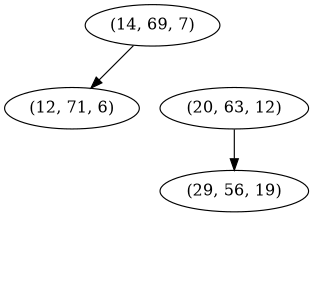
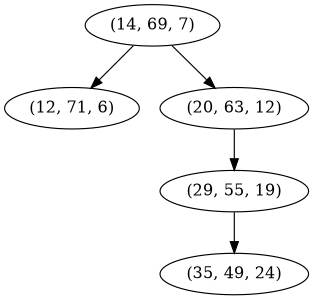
  digraph {
    "(14, 69, 7)"
    "(12, 71, 6)"
    "(20, 63, 12)"
-   "(29, 55, 19)" [label="(29, 56, 19)"]
+   "(29, 55, 19)"
+   "(35, 49, 24)"
    "(14, 69, 7)" -> "(12, 71, 6)"
+   "(14, 69, 7)" -> "(20, 63, 12)"
    "(20, 63, 12)" -> "(29, 55, 19)"
+   "(29, 55, 19)" -> "(35, 49, 24)"
  }
